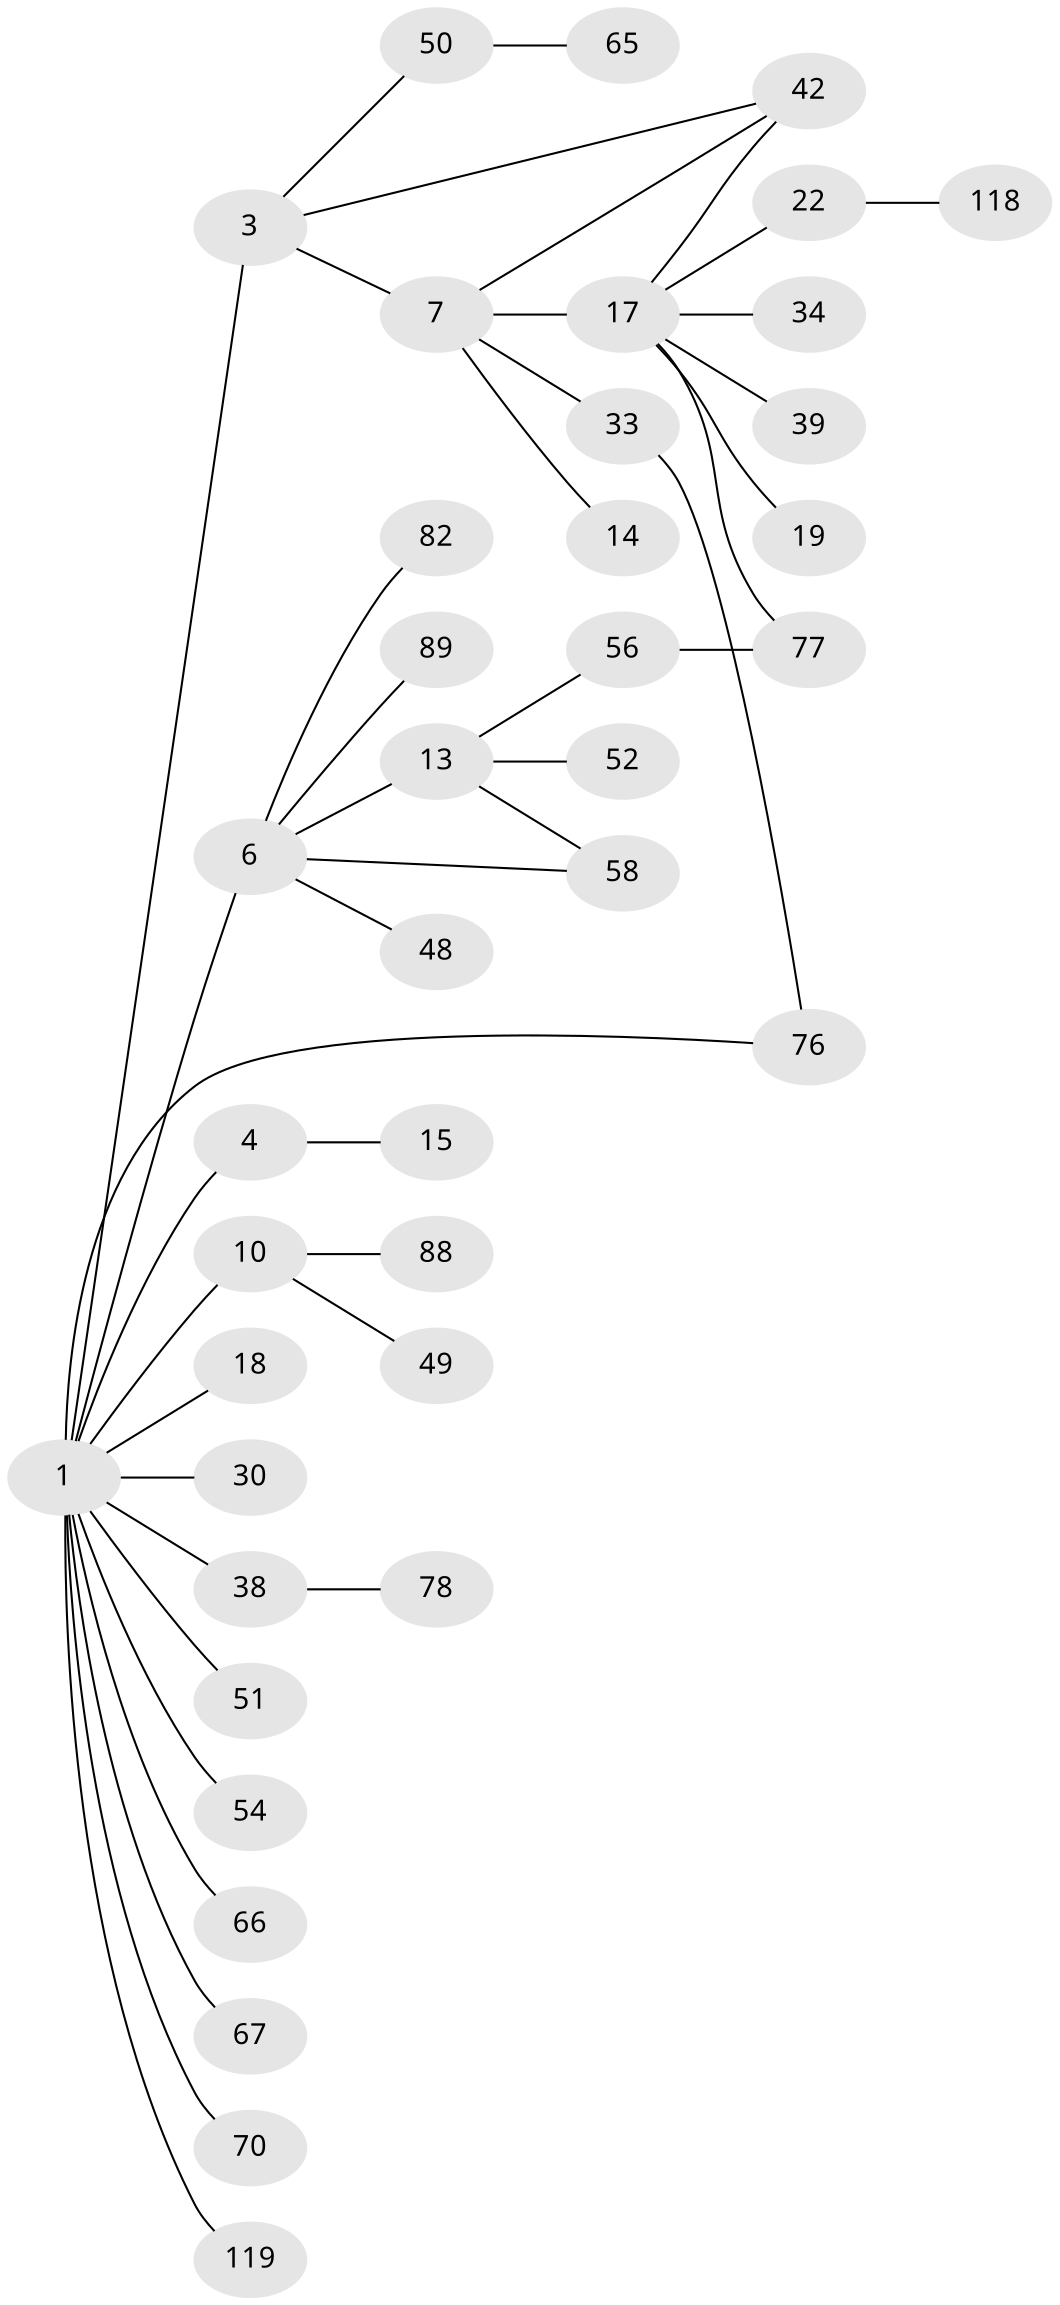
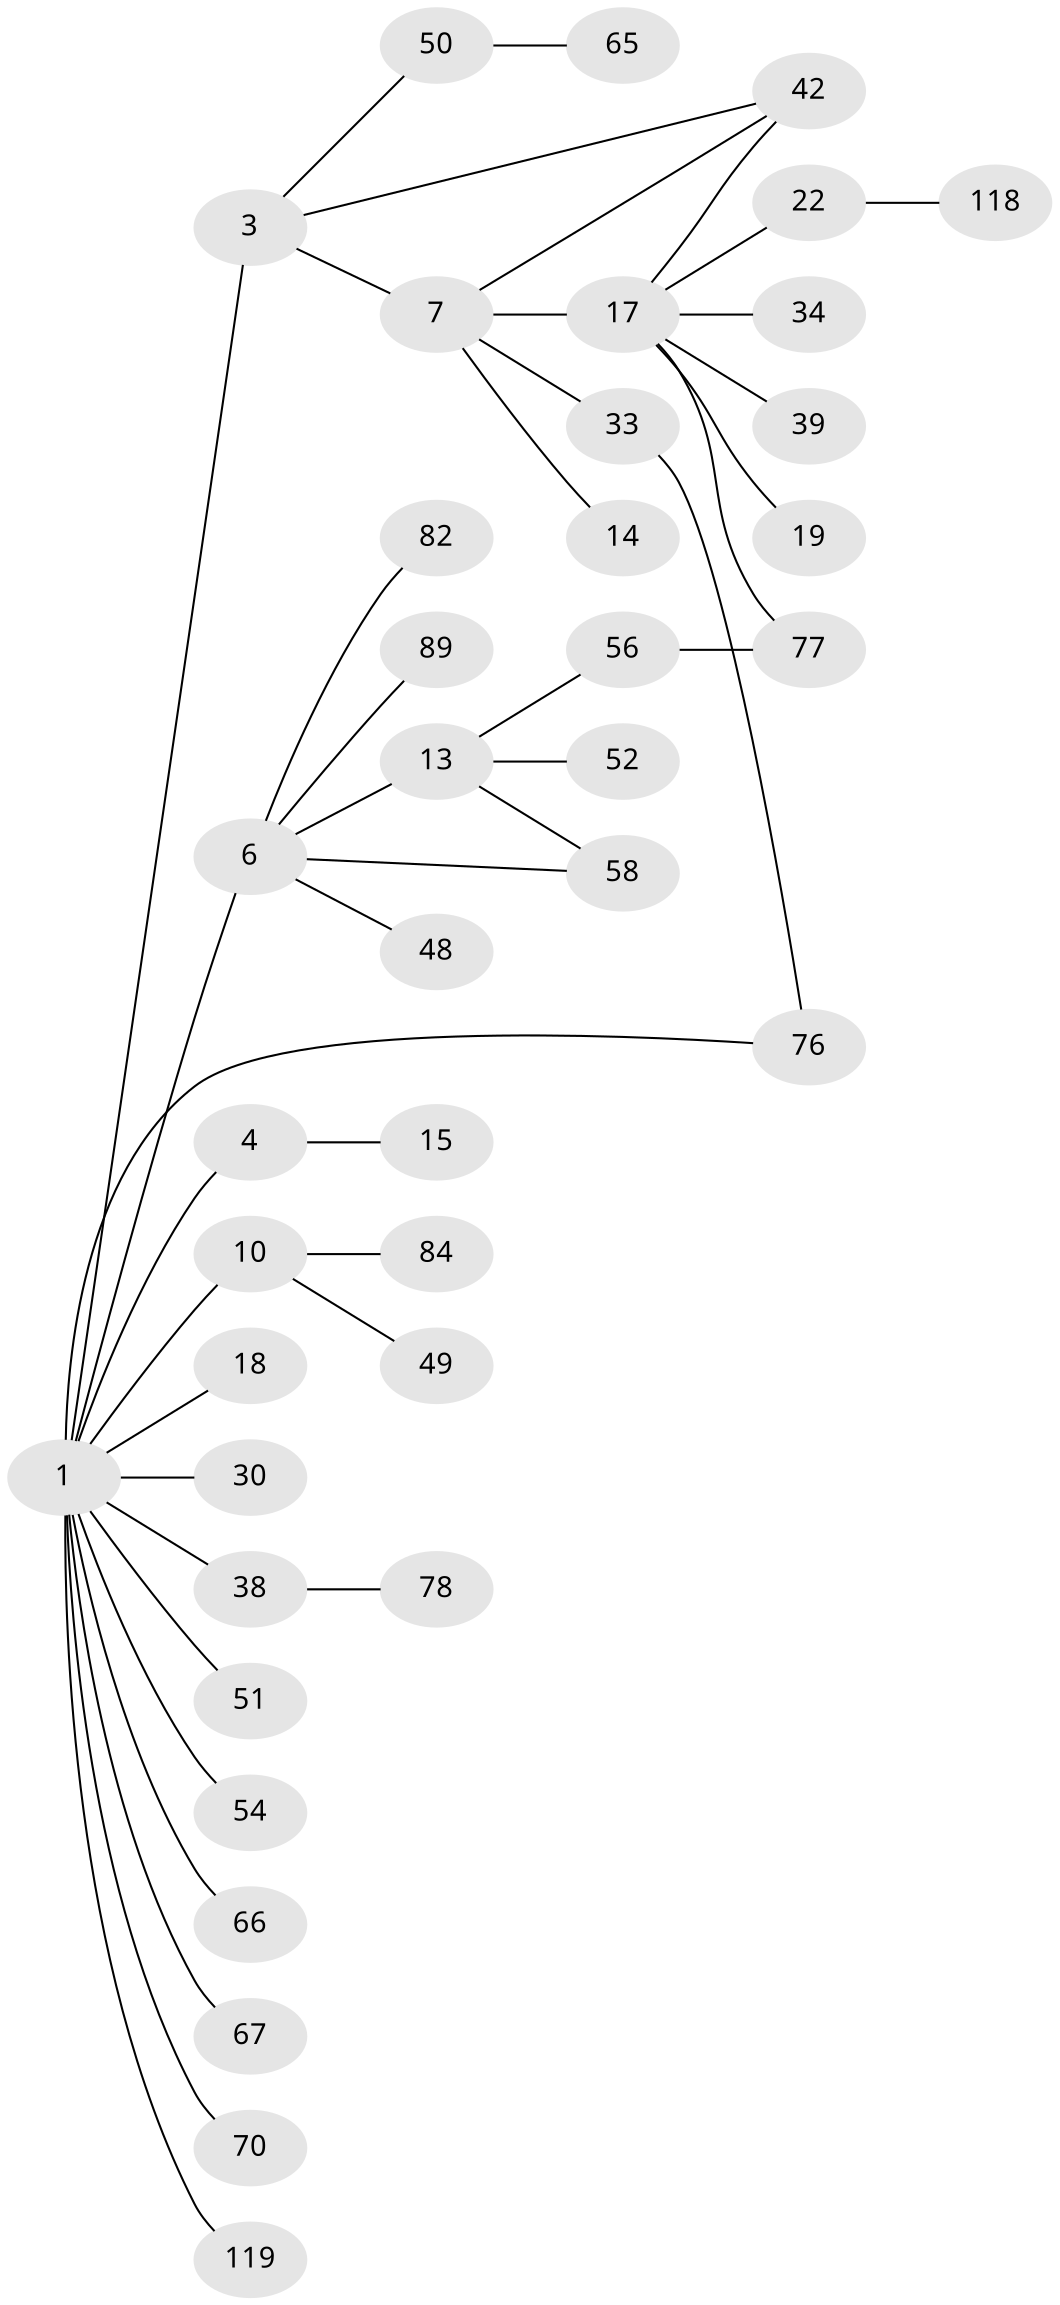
  graph {
    fontname="Noto Sans"
    rankdir=LR
    node [color=gray90 fontname="Noto Sans" style=filled]
    edge [fontname="Noto Sans"]
    1 [super="+2"]
    3 [super="+103+64"]
    4 [super="+72"]
    6 [super="+12+41+29"]
    10 [super="+87+47"]
    18
    30 [super="+110"]
    38 [super="+55"]
    51
    54
    66 [super="+126"]
    67 [super="+124+123+102"]
    70
    n14 [label=76 super="+106"]
    119
    7 [super="+9+132+113+26"]
    42 [super="+90+53"]
    50 [super="+71"]
    15
    13 [super="+36+28"]
    48
    58 [super="+80+69"]
    82
    89 [super="+131"]
    49
-   88
+   88 [label=84]
    78 [super="+111"]
    n28 [label=17 super="+45+17+81+60"]
    14 [super="+116"]
    33 [super="+114+95"]
    65
    52
    56 [super="+59+84"]
    19 [super="+25"]
    22 [super="+98"]
    34 [super="+127+46"]
    39 [super="+63"]
    77
    118
    1 -- 3
    1 -- 4
    1 -- 6 [weight=2]
    1 -- 10
    1 -- 18
    1 -- 30
    1 -- 38
    1 -- 51
    1 -- 54
    1 -- 66
    1 -- 67 [weight=2]
    1 -- 70
    1 -- n14 [weight=2]
    1 -- 119
    3 -- 7
    3 -- 42
    3 -- 50
    4 -- 15
    6 -- 13
    6 -- 48
    6 -- 58 [weight=2]
    6 -- 82
    6 -- 89
    10 -- 49
    10 -- 88 [weight=2]
    38 -- 78
    7 -- 42
    7 -- n28
    7 -- 14
    7 -- 33
    50 -- 65
    13 -- 58
    13 -- 52
    13 -- 56
    n28 -- 42
    n28 -- 19
    n28 -- 22
    n28 -- 34
    n28 -- 39
    n28 -- 77
    33 -- n14
    56 -- 77
    22 -- 118
  }
